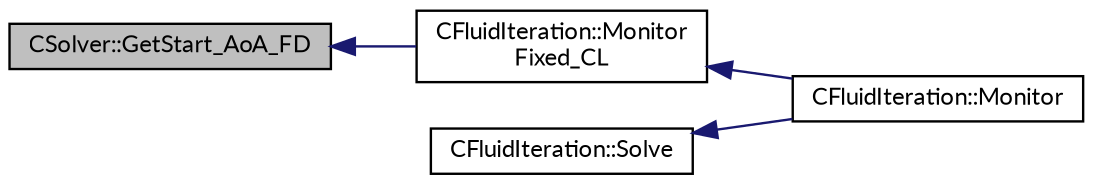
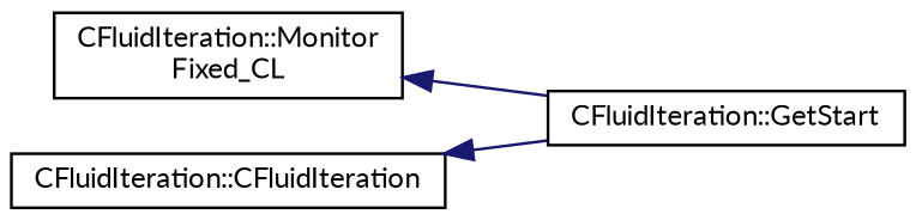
  digraph {
    fontname=Lato
    rankdir=LR
    node [color=black fillcolor=white fontname=Lato fontsize=10 shape=record style=filled]
    edge [color=midnightblue dir=back fontname=Lato fontsize=10 labelfontname=Helvetica labelfontsize=10 style=solid]
-   n1 [fillcolor=grey75 fontcolor=black height=0.2 label="CSolver::GetStart_AoA_FD" width=0.4]
    n2 [height=0.2 label="CFluidIteration::Monitor\lFixed_CL" width=0.4]
-   n3 [height=0.2 label="CFluidIteration::Monitor" width=0.4]
-   n4 [height=0.2 label="CFluidIteration::Solve" width=0.4]
-   n1 -> n2
+   n3 [height=0.2 label="CFluidIteration::GetStart" width=0.4]
+   n4 [height=0.2 label="CFluidIteration::CFluidIteration" width=0.4]
    n2 -> n3
    n4 -> n3
  }
